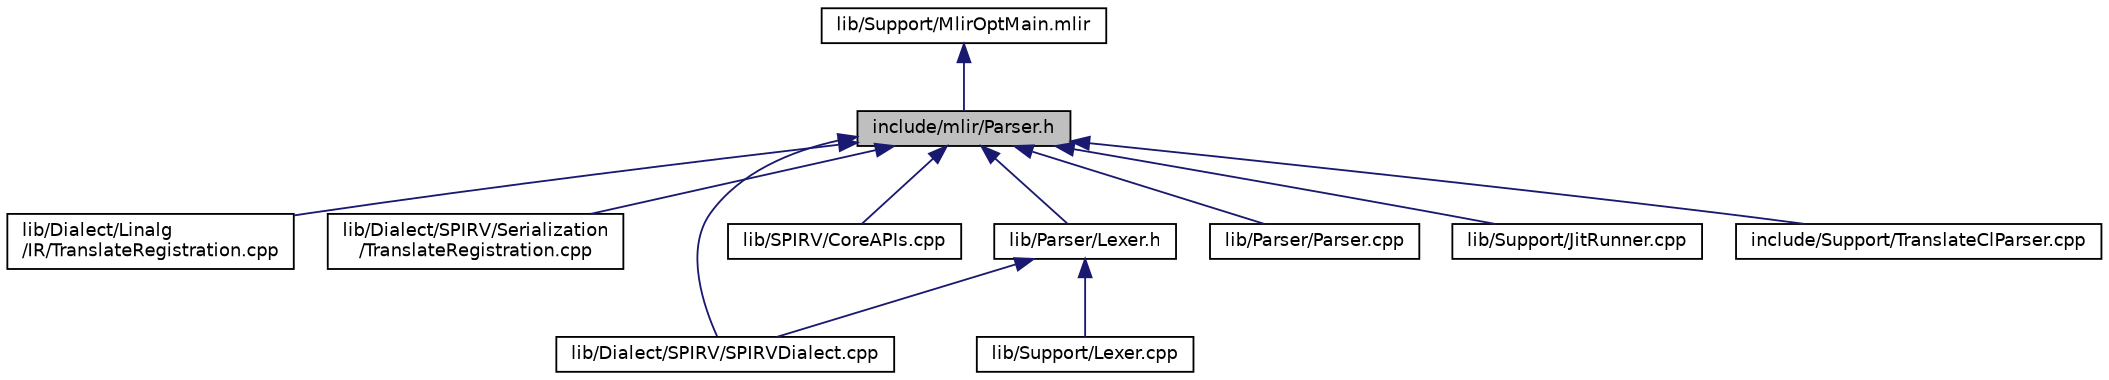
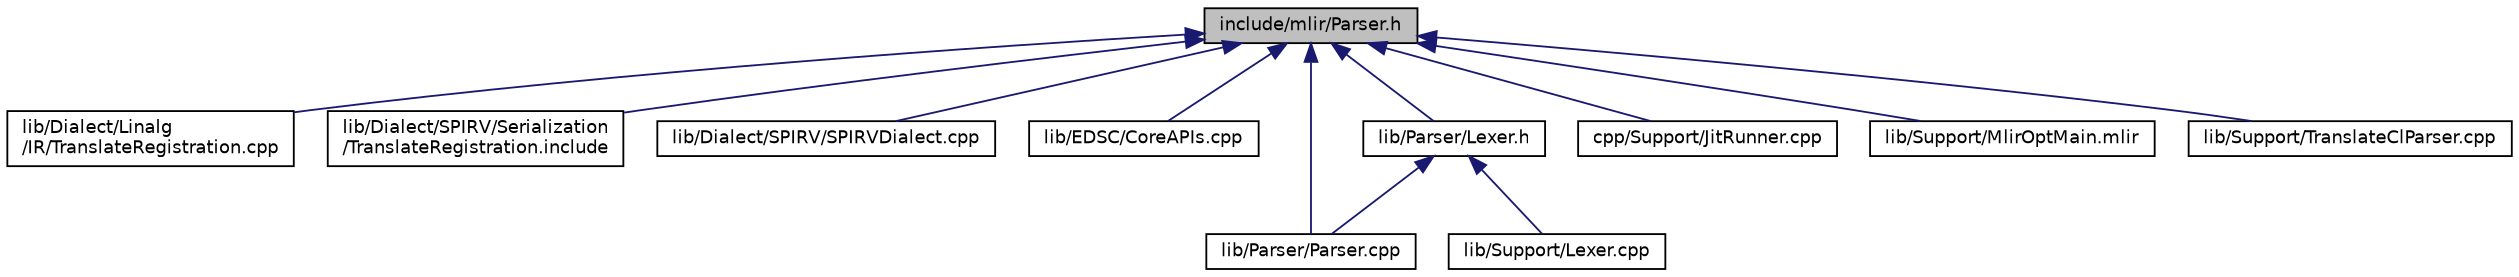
  digraph {
    node [color=black fontname=Helvetica fontsize=10 shape=record]
    edge [color=midnightblue dir=back fontname=Helvetica fontsize=10 labelfontname=Helvetica labelfontsize=10 style=solid]
    n1 [fillcolor=grey75 fontcolor=black height=0.2 label="include/mlir/Parser.h" style=filled width=0.4]
    n2 [height=0.2 label="lib/Dialect/Linalg\l/IR/TranslateRegistration.cpp" width=0.4]
-   n3 [height=0.2 label="lib/Dialect/SPIRV/Serialization\l/TranslateRegistration.cpp" width=0.4]
+   n3 [height=0.2 label="lib/Dialect/SPIRV/Serialization\l/TranslateRegistration.include" width=0.4]
    n4 [height=0.2 label="lib/Dialect/SPIRV/SPIRVDialect.cpp" width=0.4]
-   n5 [height=0.2 label="lib/SPIRV/CoreAPIs.cpp" width=0.4]
+   n5 [height=0.2 label="lib/EDSC/CoreAPIs.cpp" width=0.4]
    n6 [height=0.2 label="lib/Parser/Lexer.h" width=0.4]
    n7 [height=0.2 label="lib/Parser/Parser.cpp" width=0.4]
-   n8 [height=0.2 label="lib/Support/JitRunner.cpp" width=0.4]
+   n8 [height=0.2 label="cpp/Support/JitRunner.cpp" width=0.4]
    n9 [height=0.2 label="lib/Support/MlirOptMain.mlir" width=0.4]
-   n10 [height=0.2 label="include/Support/TranslateClParser.cpp" width=0.4]
+   n10 [height=0.2 label="lib/Support/TranslateClParser.cpp" width=0.4]
    n11 [height=0.2 label="lib/Support/Lexer.cpp" width=0.4]
    n1 -> n2
    n1 -> n3
    n1 -> n4
    n1 -> n5
    n1 -> n6
    n1 -> n7
    n1 -> n8
-   n9 -> n1
+   n1 -> n9
    n1 -> n10
-   n6 -> n4
+   n6 -> n7
    n6 -> n11
  }
